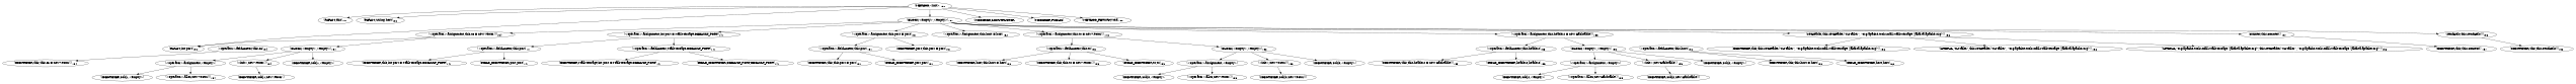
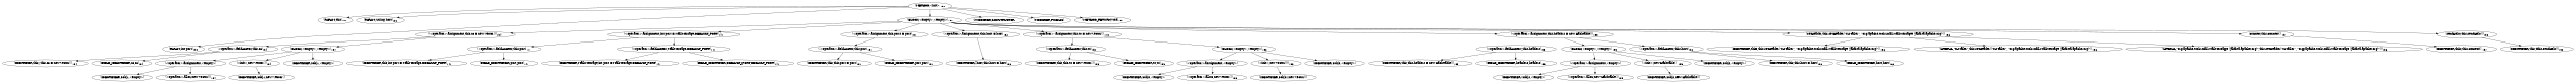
  digraph {
    n1 [label=<(METHOD,&lt;init&gt;)<SUB>190</SUB>>]
    n2 [label=<(PARAM,this)<SUB>190</SUB>>]
    n3 [label=<(PARAM,String host)<SUB>190</SUB>>]
    n4 [label=<(PARAM,int port)<SUB>190</SUB>>]
    n5 [label=<(BLOCK,&lt;empty&gt;,&lt;empty&gt;)<SUB>190</SUB>>]
    n6 [label=<(MODIFIER,CONSTRUCTOR)>]
    n7 [label=<(MODIFIER,PUBLIC)>]
    n8 [label=<(METHOD_RETURN,void)<SUB>199</SUB>>]
    n9 [label=<(&lt;operator&gt;.assignment,int port = MailMessage.DEFAULT_PORT)<SUB>141</SUB>>]
    n10 [label=<(&lt;operator&gt;.assignment,this.port = port)<SUB>191</SUB>>]
    n11 [label=<(&lt;operator&gt;.assignment,this.host = host)<SUB>192</SUB>>]
    n12 [label=<(&lt;operator&gt;.assignment,this.to = new Vector())<SUB>173</SUB>>]
    n13 [label=<(&lt;operator&gt;.assignment,this.cc = new Vector())<SUB>194</SUB>>]
    n14 [label=<(&lt;operator&gt;.assignment,this.headers = new Hashtable())<SUB>195</SUB>>]
    n15 [label=<(setHeader,this.setHeader(&quot;X-Mailer&quot;, &quot;org.apache.tools.mail.MailMessage (jakarta.apache.org)&quot;))<SUB>196</SUB>>]
    n16 [label=<(connect,this.connect())<SUB>197</SUB>>]
    n17 [label=<(sendHelo,this.sendHelo())<SUB>198</SUB>>]
    n18 [label=<(&lt;operator&gt;.fieldAccess,this.port)<SUB>141</SUB>>]
    n19 [label=<(&lt;operator&gt;.fieldAccess,MailMessage.DEFAULT_PORT)<SUB>141</SUB>>]
    n20 [label=<(&lt;operator&gt;.fieldAccess,this.port)<SUB>191</SUB>>]
-   n21 [label=<(IDENTIFIER,port,this.port = port)<SUB>191</SUB>>]
    n22 [label=<(IDENTIFIER,host,this.host = host)<SUB>192</SUB>>]
    n23 [label=<(&lt;operator&gt;.fieldAccess,this.to)<SUB>193</SUB>>]
    n24 [label=<(BLOCK,&lt;empty&gt;,&lt;empty&gt;)<SUB>193</SUB>>]
    n25 [label=<(&lt;operator&gt;.fieldAccess,this.cc)<SUB>194</SUB>>]
    n26 [label=<(BLOCK,&lt;empty&gt;,&lt;empty&gt;)<SUB>194</SUB>>]
    n27 [label=<(&lt;operator&gt;.fieldAccess,this.headers)<SUB>195</SUB>>]
    n28 [label=<(BLOCK,&lt;empty&gt;,&lt;empty&gt;)<SUB>195</SUB>>]
    n29 [label=<(IDENTIFIER,this,this.setHeader(&quot;X-Mailer&quot;, &quot;org.apache.tools.mail.MailMessage (jakarta.apache.org)&quot;))<SUB>196</SUB>>]
    n30 [label=<(LITERAL,&quot;X-Mailer&quot;,this.setHeader(&quot;X-Mailer&quot;, &quot;org.apache.tools.mail.MailMessage (jakarta.apache.org)&quot;))<SUB>196</SUB>>]
    n31 [label=<(LITERAL,&quot;org.apache.tools.mail.MailMessage (jakarta.apache.org)&quot;,this.setHeader(&quot;X-Mailer&quot;, &quot;org.apache.tools.mail.MailMessage (jakarta.apache.org)&quot;))<SUB>196</SUB>>]
    n32 [label=<(IDENTIFIER,this,this.connect())<SUB>197</SUB>>]
    n33 [label=<(IDENTIFIER,this,this.sendHelo())<SUB>198</SUB>>]
    n34 [label=<(IDENTIFIER,this,int port = MailMessage.DEFAULT_PORT)<SUB>141</SUB>>]
    n35 [label=<(FIELD_IDENTIFIER,port,port)<SUB>141</SUB>>]
    n36 [label=<(IDENTIFIER,MailMessage,int port = MailMessage.DEFAULT_PORT)<SUB>141</SUB>>]
    n37 [label=<(FIELD_IDENTIFIER,DEFAULT_PORT,DEFAULT_PORT)<SUB>141</SUB>>]
    n38 [label=<(IDENTIFIER,this,this.port = port)<SUB>191</SUB>>]
    n39 [label=<(FIELD_IDENTIFIER,port,port)<SUB>191</SUB>>]
    n40 [label=<(&lt;operator&gt;.fieldAccess,this.host)<SUB>192</SUB>>]
    n41 [label=<(IDENTIFIER,this,this.host = host)<SUB>192</SUB>>]
    n42 [label=<(FIELD_IDENTIFIER,host,host)<SUB>162</SUB>>]
    n43 [label=<(IDENTIFIER,this,this.to = new Vector())<SUB>193</SUB>>]
    n44 [label=<(FIELD_IDENTIFIER,to,to)<SUB>193</SUB>>]
    n45 [label=<(&lt;operator&gt;.assignment,&lt;empty&gt;)>]
    n46 [label=<(&lt;init&gt;,new Vector())<SUB>193</SUB>>]
    n47 [label=<(IDENTIFIER,$obj0,&lt;empty&gt;)>]
    n48 [label=<(IDENTIFIER,$obj0,&lt;empty&gt;)>]
    n49 [label=<(&lt;operator&gt;.alloc,new Vector())<SUB>193</SUB>>]
    n50 [label=<(IDENTIFIER,$obj0,new Vector())>]
    n51 [label=<(IDENTIFIER,this,this.cc = new Vector())<SUB>194</SUB>>]
+   n52 [label=<(FIELD_IDENTIFIER,cc,cc)<SUB>194</SUB>>]
    n53 [label=<(&lt;operator&gt;.assignment,&lt;empty&gt;)>]
    n54 [label=<(&lt;init&gt;,new Vector())<SUB>194</SUB>>]
    n55 [label=<(IDENTIFIER,$obj1,&lt;empty&gt;)>]
    n56 [label=<(IDENTIFIER,$obj1,&lt;empty&gt;)>]
    n57 [label=<(&lt;operator&gt;.alloc,new Vector())<SUB>194</SUB>>]
    n58 [label=<(IDENTIFIER,$obj1,new Vector())>]
    n59 [label=<(IDENTIFIER,this,this.headers = new Hashtable())<SUB>195</SUB>>]
    n60 [label=<(FIELD_IDENTIFIER,headers,headers)<SUB>195</SUB>>]
    n61 [label=<(&lt;operator&gt;.assignment,&lt;empty&gt;)>]
    n62 [label=<(&lt;init&gt;,new Hashtable())<SUB>195</SUB>>]
    n63 [label=<(IDENTIFIER,$obj2,&lt;empty&gt;)>]
    n64 [label=<(IDENTIFIER,$obj2,&lt;empty&gt;)>]
    n65 [label=<(&lt;operator&gt;.alloc,new Hashtable())<SUB>195</SUB>>]
    n66 [label=<(IDENTIFIER,$obj2,new Hashtable())>]
    n1 -> n2
    n1 -> n3
    n1 -> n4
    n1 -> n5
    n1 -> n6
    n1 -> n7
    n1 -> n8
    n5 -> n9
    n5 -> n10
    n5 -> n11
    n5 -> n12
    n5 -> n13
    n5 -> n14
    n5 -> n15
    n5 -> n16
    n5 -> n17
    n9 -> n18
    n9 -> n19
    n10 -> n20
-   n10 -> n21
-   n23 -> n22
+   n11 -> n22
    n12 -> n23
    n12 -> n24
-   n13 -> n4
+   n13 -> n25
    n13 -> n26
-   n14 -> n27
+   n14 -> n40
    n14 -> n28
    n15 -> n29
    n15 -> n30
    n15 -> n31
    n16 -> n32
    n17 -> n33
    n18 -> n34
    n18 -> n35
    n19 -> n36
    n19 -> n37
    n20 -> n38
    n20 -> n39
    n23 -> n43
    n23 -> n44
    n24 -> n45
    n24 -> n46
    n24 -> n47
    n25 -> n51
+   n25 -> n52
    n26 -> n53
    n26 -> n54
    n26 -> n55
    n27 -> n59
    n27 -> n60
    n28 -> n61
    n28 -> n62
    n28 -> n63
    n40 -> n41
    n40 -> n42
    n45 -> n48
    n45 -> n49
    n46 -> n50
    n53 -> n56
    n53 -> n57
    n54 -> n58
    n61 -> n64
    n61 -> n65
    n62 -> n66
  }
